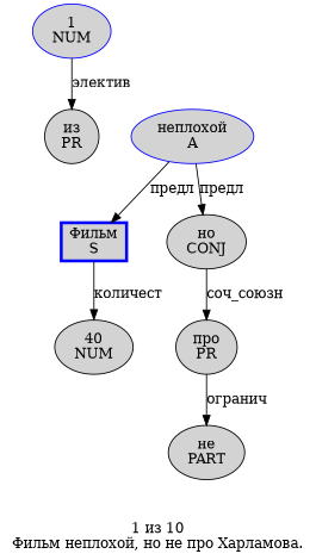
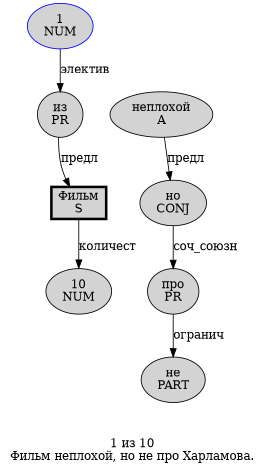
  digraph {
    label="1 из 10\nФильм неплохой, но не про Харламова."
    node [fillcolor=lightgray penwidth=1 shape=ellipse style=filled]
    n1 [color=blue label="1\nNUM"]
    n2 [label="из\nPR"]
-   n3 [color=blue label="Фильм\nS" penwidth=3 shape=box]
-   n4 [label="40\nNUM"]
-   n5 [label="неплохой\nA" color=blue]
+   n3 [color=black label="Фильм\nS" penwidth=3 shape=box]
+   n4 [label="10\nNUM"]
+   n5 [label="неплохой\nA"]
    n6 [label="но\nCONJ"]
    n7 [label="про\nPR"]
    n8 [label="не\nPART"]
    n1 -> n2 [label="электив"]
-   n5 -> n3 [label="предл"]
+   n2 -> n3 [label="предл"]
    n3 -> n4 [label="количест"]
    n5 -> n6 [label="предл"]
    n6 -> n7 [label="соч_союзн"]
    n7 -> n8 [label="огранич"]
  }
